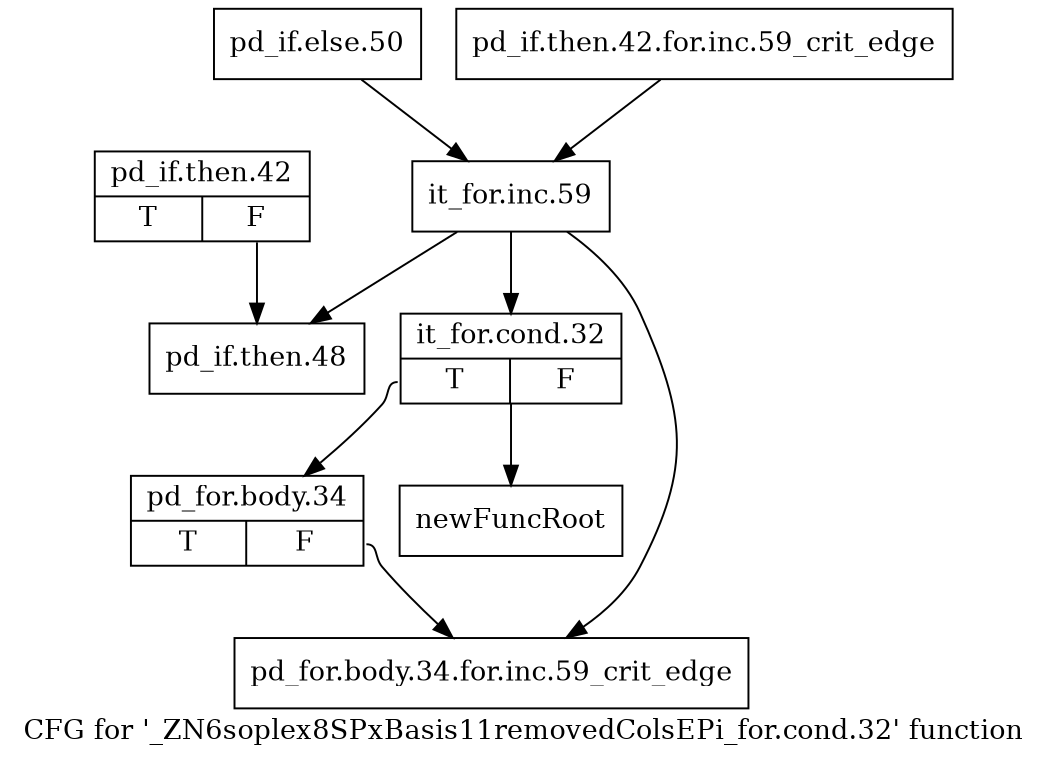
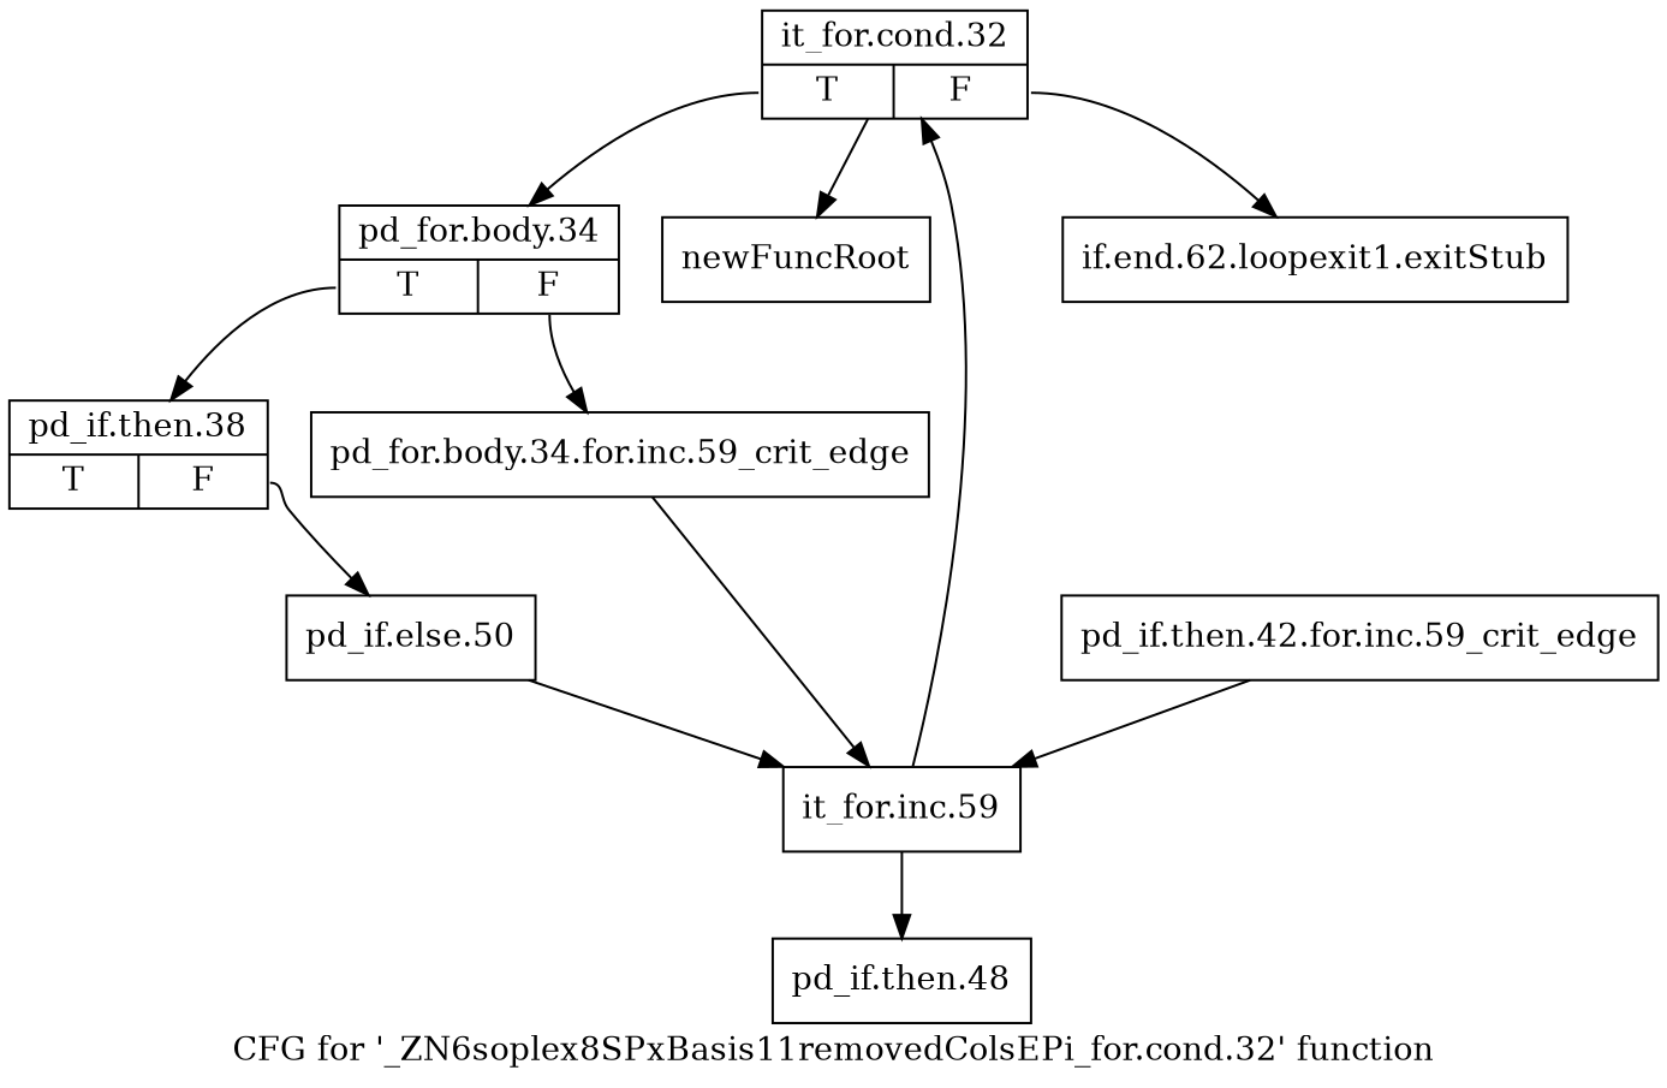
  digraph {
    label="CFG for '_ZN6soplex8SPxBasis11removedColsEPi_for.cond.32' function"
    node [shape=record]
    n1 [label="{newFuncRoot}"]
    n2 [label="{it_for.cond.32|{<s0>T|<s1>F}}"]
+   n3 [label="{if.end.62.loopexit1.exitStub}"]
    n4 [label="{pd_for.body.34|{<s0>T|<s1>F}}"]
+   n5 [label="{pd_if.then.38|{<s0>T|<s1>F}}"]
    n6 [label="{pd_for.body.34.for.inc.59_crit_edge}"]
    n7 [label="{pd_if.else.50}"]
    n8 [label="{it_for.inc.59}"]
-   n9 [label="{pd_if.then.42|{<s0>T|<s1>F}}"]
    n10 [label="{pd_if.then.48}"]
    n11 [label="{pd_if.then.42.for.inc.59_crit_edge}"]
    n2 -> n1
+   n2 -> n3 [tailport=s1]
    n2 -> n4 [tailport=s0]
+   n4 -> n5 [tailport=s0]
    n4 -> n6 [tailport=s1]
-   n8 -> n6
+   n5 -> n7 [tailport=s1]
+   n6 -> n8
    n7 -> n8
    n8 -> n2
    n8 -> n10
-   n9 -> n10 [tailport=s1]
    n11 -> n8
  }
